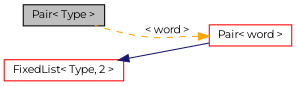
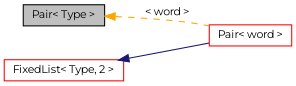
  digraph {
    fontname=Montserrat
    rankdir=LR
    node [color=red fontname=Montserrat fontsize=10 shape=record]
    edge [dir=back fontname=Montserrat fontsize=10 labelfontname=Helvetica labelfontsize=10]
    n1 [color=black fillcolor=grey75 fontcolor=black height=0.2 label="Pair\< Type \>" style=filled width=0.4]
    n2 [height=0.2 label="Pair\< word \>" width=0.4]
    n3 [height=0.2 label="FixedList\< Type, 2 \>" width=0.4]
-   n2 -> n1 [color=orange label=" \< word \>" style=dashed]
+   n1 -> n2 [color=orange label=" \< word \>" style=dashed]
    n3 -> n2 [color=midnightblue style=solid]
  }
